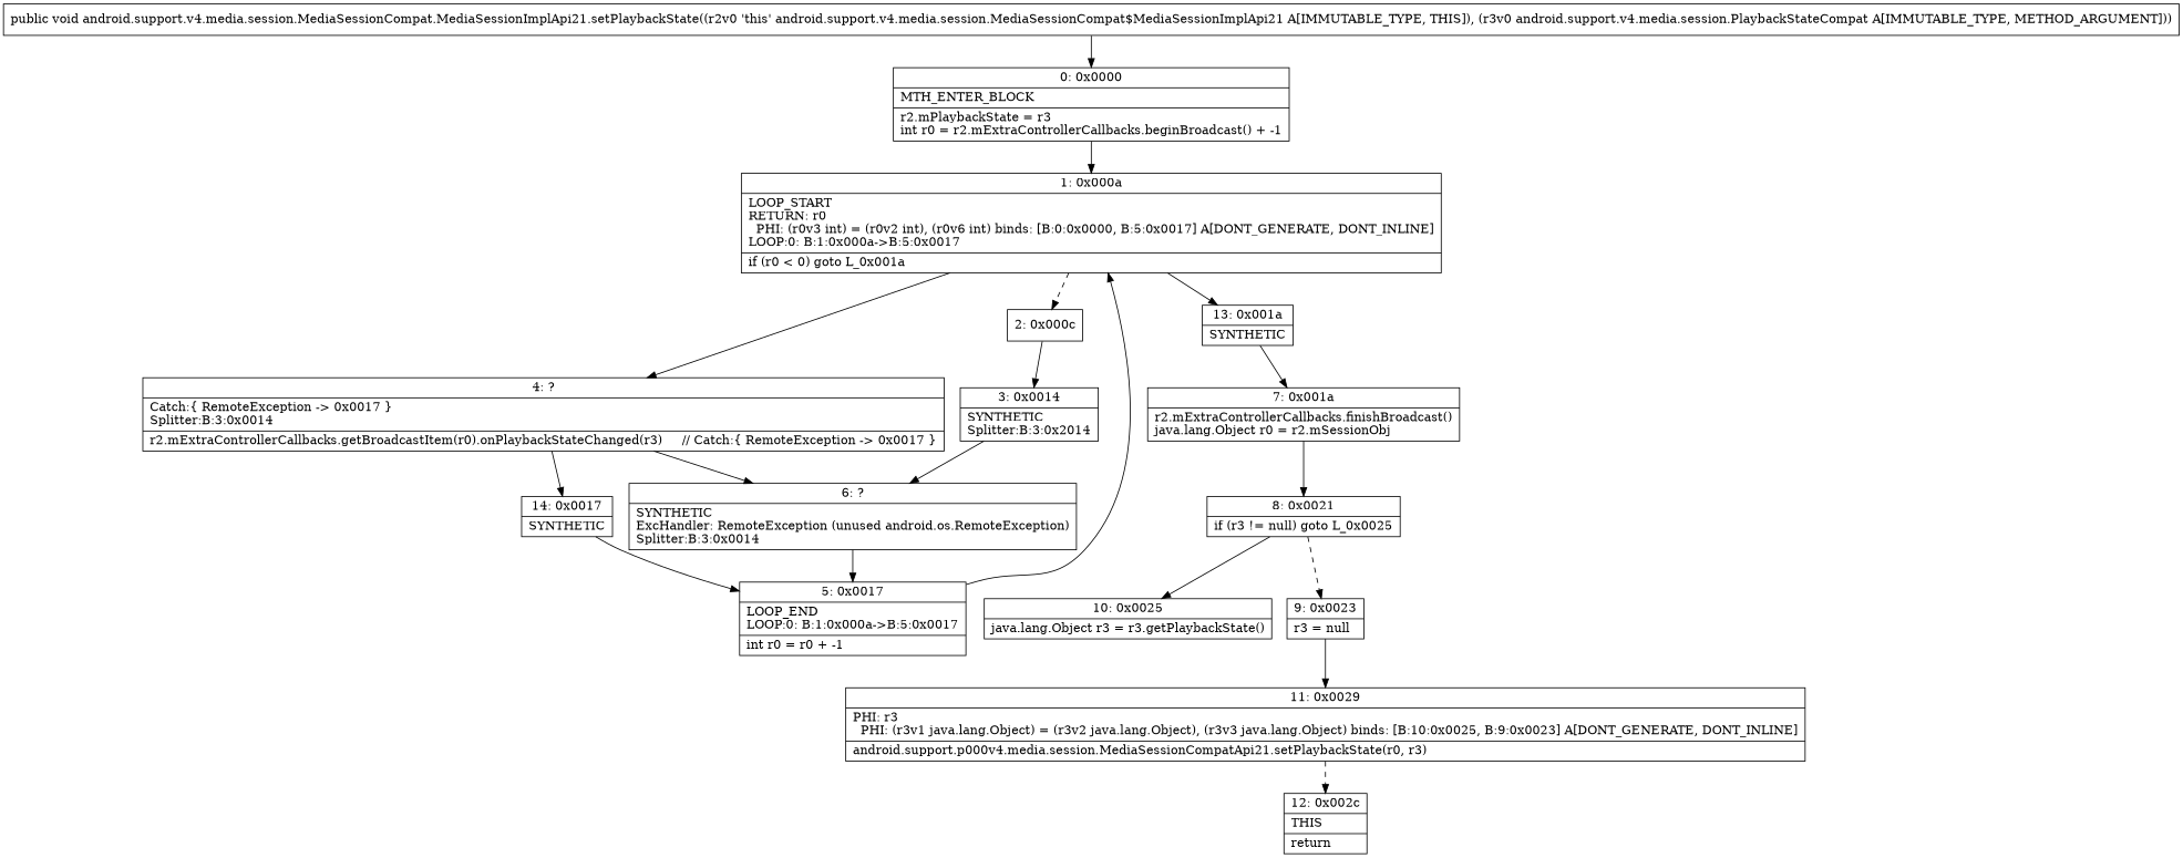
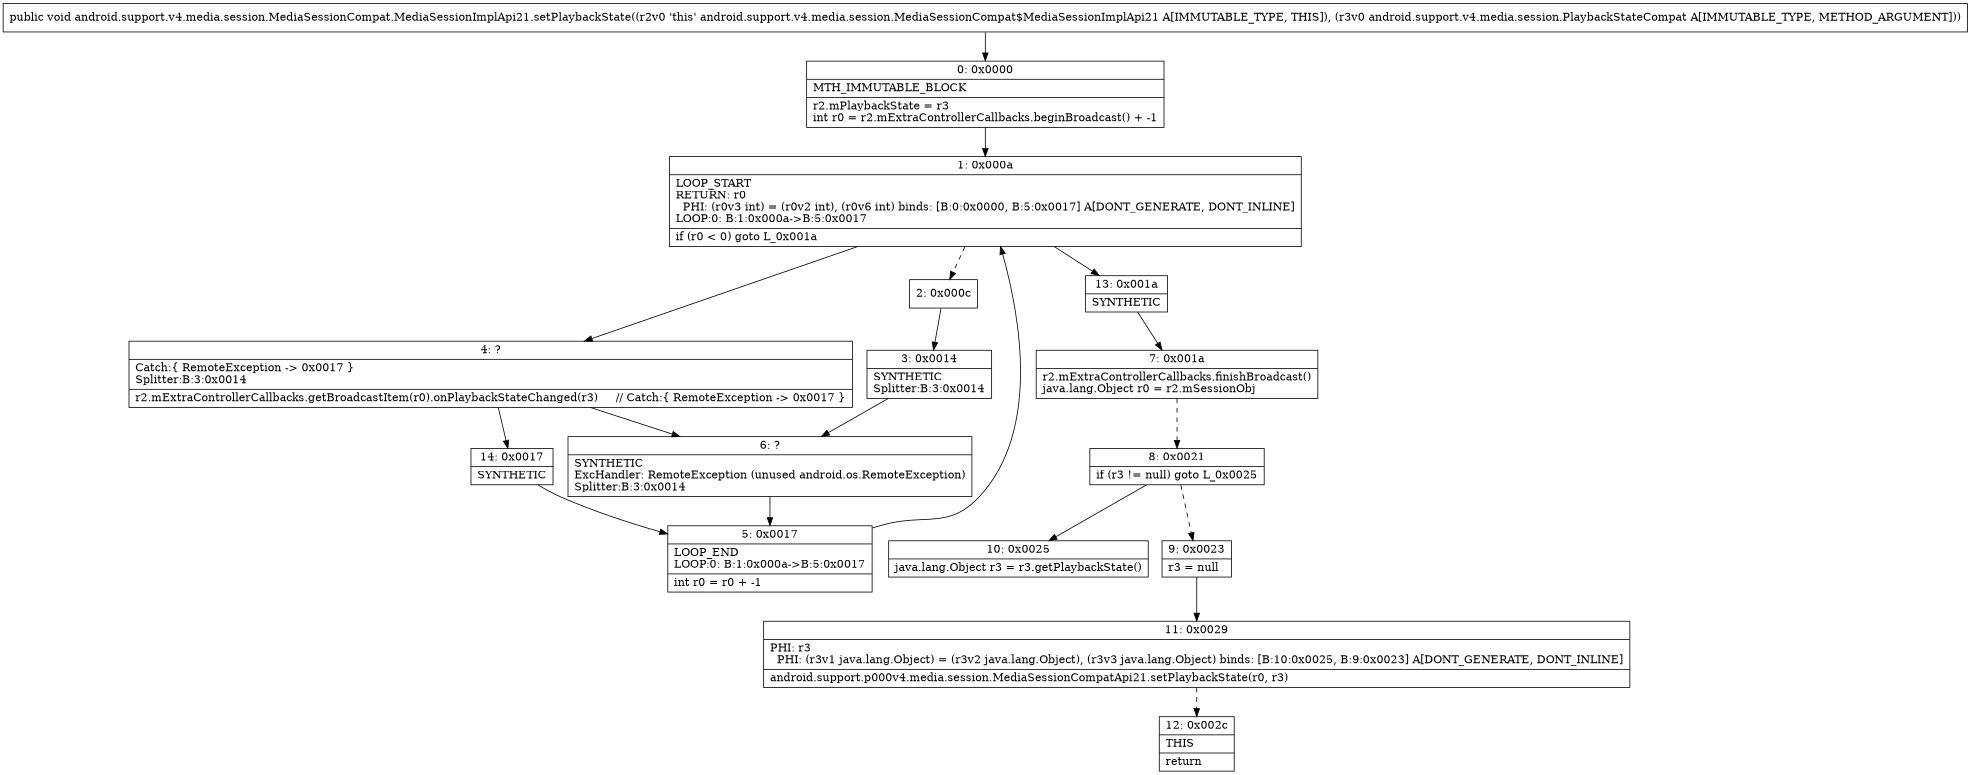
  digraph {
    node [shape=record]
-   n1 [label="{0\:\ 0x0000|MTH_ENTER_BLOCK\l|r2.mPlaybackState = r3\lint r0 = r2.mExtraControllerCallbacks.beginBroadcast() + \-1\l}"]
+   n1 [label="{0\:\ 0x0000|MTH_IMMUTABLE_BLOCK\l|r2.mPlaybackState = r3\lint r0 = r2.mExtraControllerCallbacks.beginBroadcast() + \-1\l}"]
    n2 [label="{1\:\ 0x000a|LOOP_START\lRETURN: r0 \l  PHI: (r0v3 int) = (r0v2 int), (r0v6 int) binds: [B:0:0x0000, B:5:0x0017] A[DONT_GENERATE, DONT_INLINE]\lLOOP:0: B:1:0x000a\-\>B:5:0x0017\l|if (r0 \< 0) goto L_0x001a\l}"]
    n3 [label="{2\:\ 0x000c}"]
    n4 [label="{13\:\ 0x001a|SYNTHETIC\l}"]
    n5 [label="{4\:\ ?|Catch:\{ RemoteException \-\> 0x0017 \}\lSplitter:B:3:0x0014\l|r2.mExtraControllerCallbacks.getBroadcastItem(r0).onPlaybackStateChanged(r3)     \/\/ Catch:\{ RemoteException \-\> 0x0017 \}\l}"]
-   n6 [label="{3\:\ 0x0014|SYNTHETIC\lSplitter:B:3:0x2014\l}"]
+   n6 [label="{3\:\ 0x0014|SYNTHETIC\lSplitter:B:3:0x0014\l}"]
    n7 [label="{7\:\ 0x001a|r2.mExtraControllerCallbacks.finishBroadcast()\ljava.lang.Object r0 = r2.mSessionObj\l}"]
    n8 [label="{6\:\ ?|SYNTHETIC\lExcHandler: RemoteException (unused android.os.RemoteException)\lSplitter:B:3:0x0014\l}"]
    n9 [label="{14\:\ 0x0017|SYNTHETIC\l}"]
    n10 [label="{5\:\ 0x0017|LOOP_END\lLOOP:0: B:1:0x000a\-\>B:5:0x0017\l|int r0 = r0 + \-1\l}"]
    n11 [label="{8\:\ 0x0021|if (r3 != null) goto L_0x0025\l}"]
    n12 [label="{9\:\ 0x0023|r3 = null\l}"]
    n13 [label="{10\:\ 0x0025|java.lang.Object r3 = r3.getPlaybackState()\l}"]
    n14 [label="{11\:\ 0x0029|PHI: r3 \l  PHI: (r3v1 java.lang.Object) = (r3v2 java.lang.Object), (r3v3 java.lang.Object) binds: [B:10:0x0025, B:9:0x0023] A[DONT_GENERATE, DONT_INLINE]\l|android.support.p000v4.media.session.MediaSessionCompatApi21.setPlaybackState(r0, r3)\l}"]
    n15 [label="{12\:\ 0x002c|THIS\l|return\l}"]
    n16 [label="{public void android.support.v4.media.session.MediaSessionCompat.MediaSessionImplApi21.setPlaybackState((r2v0 'this' android.support.v4.media.session.MediaSessionCompat$MediaSessionImplApi21 A[IMMUTABLE_TYPE, THIS]), (r3v0 android.support.v4.media.session.PlaybackStateCompat A[IMMUTABLE_TYPE, METHOD_ARGUMENT])) }"]
    n1 -> n2
    n2 -> n3 [style=dashed]
    n2 -> n4
    n2 -> n5
    n3 -> n6
    n4 -> n7
    n5 -> n8
    n5 -> n9
    n6 -> n8
-   n7 -> n11
+   n7 -> n11 [style=dashed]
    n8 -> n10
    n9 -> n10
    n10 -> n2
    n11 -> n12 [style=dashed]
    n11 -> n13
    n12 -> n14
    n14 -> n15 [style=dashed]
    n16 -> n1
  }
